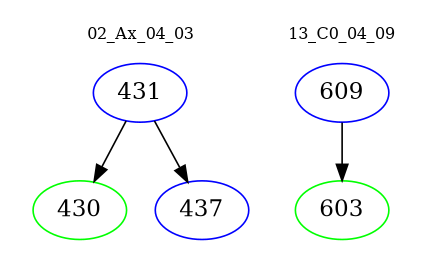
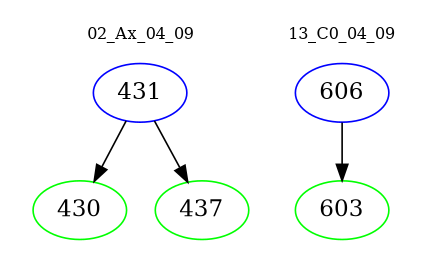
  digraph {
    node [color=blue]
    edge [color=black]
    n1 [label=431]
    n2 [color=green label=430]
-   n3 [label=437]
-   n4 [label=609]
+   n3 [color=green label=437]
+   n4 [label=606]
    n5 [color=green label=603]
    subgraph cluster_1 {
      color=white
      fontsize=10
-     label="02_Ax_04_03"
+     label="02_Ax_04_09"
      n1
      n2
      n3
    }
    subgraph cluster_2 {
      color=white
      fontsize=10
      label="13_C0_04_09"
      n4
      n5
    }
    n1 -> n2
    n1 -> n3
    n4 -> n5
  }
